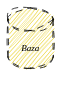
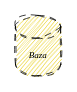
  <mxCell id="0" />
  <mxCell id="1" parent="0" />
- <mxCell id="2" value="&lt;p&gt;&lt;font face=&quot;Lucida Console&quot;&gt;&lt;i&gt;Baza&lt;/i&gt;&lt;/font&gt;&lt;/p&gt;" style="shape=cylinder3;whiteSpace=wrap;html=1;boundedLbl=1;backgroundOutline=1;size=15;fillColor=#e3c800;fontColor=#000000;strokeColor=#000000;rounded=0;sketch=1;curveFitting=1;jiggle=2;fillStyle=auto;gradientColor=none;gradientDirection=radial;dashed=1;dashPattern=8 8;shadow=0;" parent="1" vertex="1"><mxGeometry x="10" y="10" width="60" height="80" as="geometry" /></mxCell>
+ <mxCell id="2" value="&lt;p&gt;&lt;font face=&quot;Lucida Console&quot;&gt;&lt;i&gt;Baza&lt;/i&gt;&lt;/font&gt;&lt;/p&gt;" style="shape=cylinder3;whiteSpace=wrap;html=1;boundedLbl=1;backgroundOutline=1;size=15;fillColor=#e3c800;fontColor=#000000;strokeColor=#000000;rounded=0;sketch=1;curveFitting=1;jiggle=2;fillStyle=auto;gradientColor=none;gradientDirection=radial;dashed=1;dashPattern=8 8;shadow=0;" parent="1" vertex="1"><mxGeometry x="20" y="20" width="60" height="80" as="geometry" /></mxCell>
